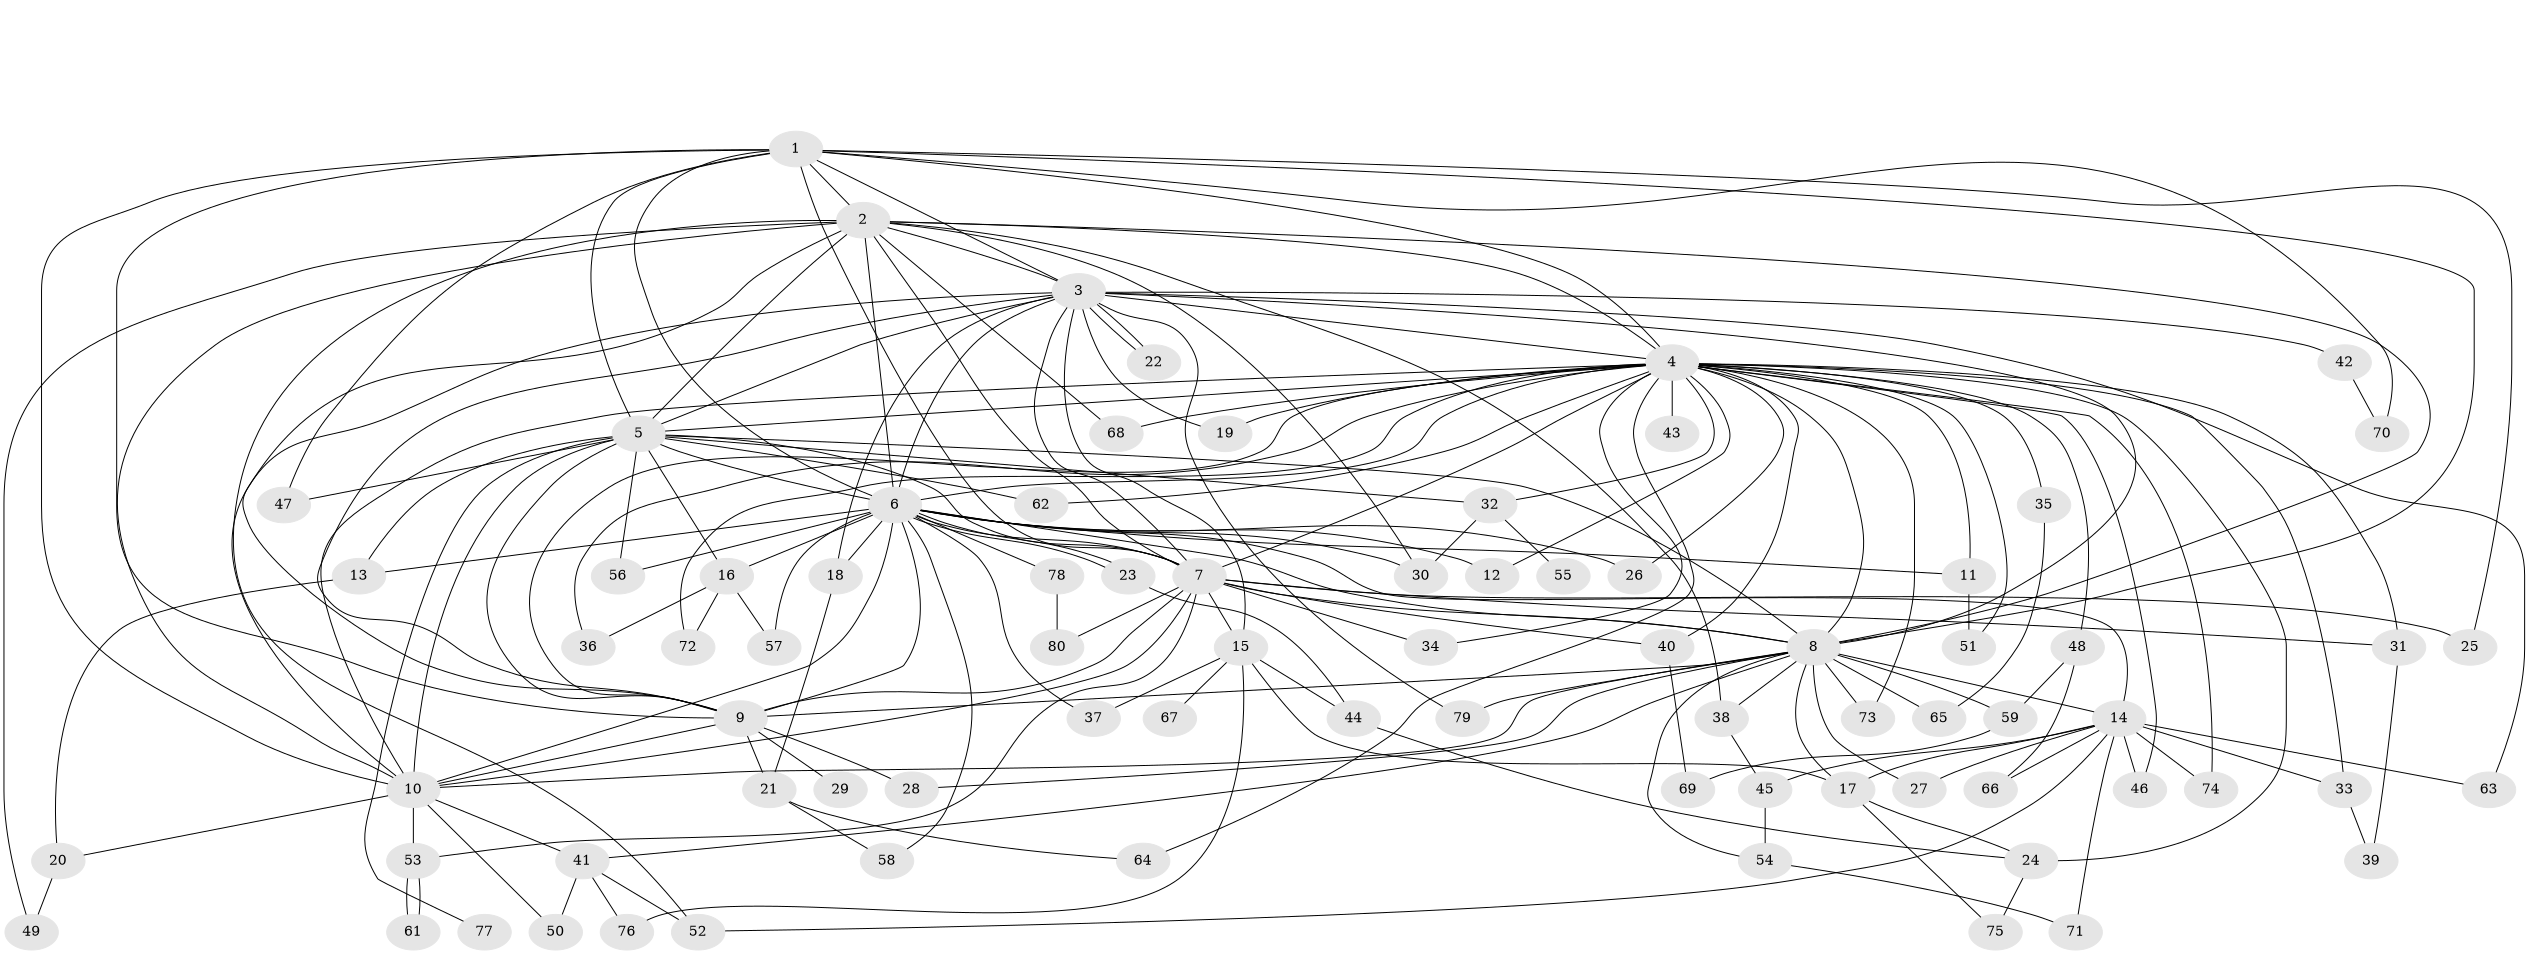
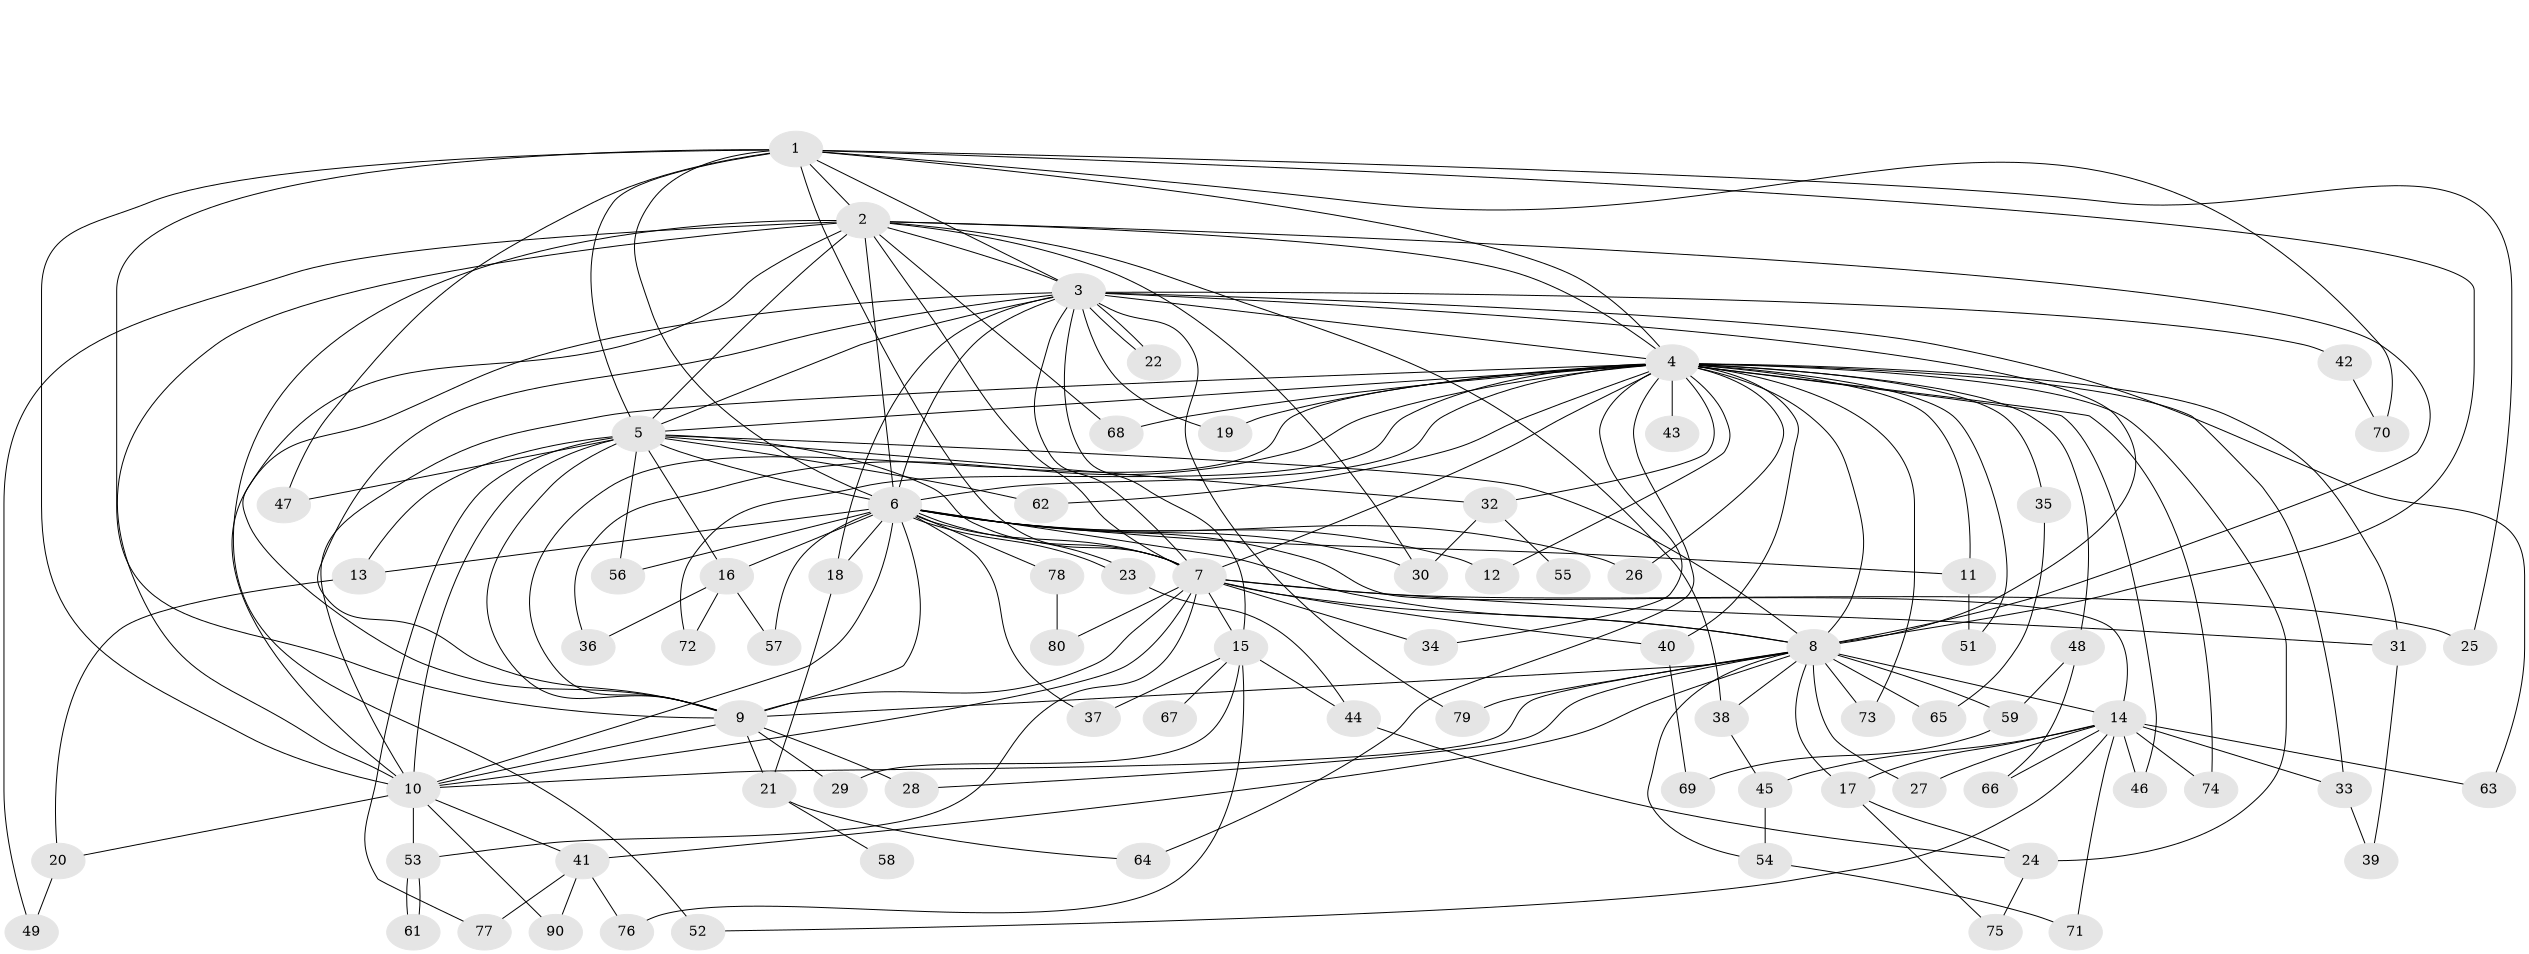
  graph {
    node [color=gray90 style=filled]
    1
    2
    3
    4
    5
    6
    7
    8
    9
    10
    25
    47
    70
    30
    38
    49
    52
    68
    15
    18
    19
    22
    42
    63
    79
    11
    12
    24
    26
    31
    32
    33
    34
    35
    36
    40
    43
    46
    48
    51
    62
    64
    72
    73
    74
    13
    16
    56
    77
    14
    23
    37
    57
    58
    78
    53
    80
    17
    27
    28
    41
    54
    59
    65
    21
    29
    20
-   50
+   50 [label=90]
    45
    44
    67
    76
    75
    39
    55
    69
    66
    71
    61
    1 -- 2
    1 -- 3
    1 -- 4
    1 -- 5
    1 -- 6
    1 -- 7
    1 -- 8
    1 -- 9
    1 -- 10
    1 -- 25
    1 -- 47
    1 -- 70
    2 -- 3
    2 -- 4
    2 -- 5
    2 -- 6
    2 -- 7
    2 -- 8
    2 -- 9
    2 -- 10
    2 -- 30
    2 -- 38
    2 -- 49
    2 -- 52
    2 -- 68
    3 -- 4
    3 -- 5
    3 -- 6
    3 -- 7
    3 -- 8
    3 -- 9
    3 -- 10
    3 -- 15
    3 -- 18
    3 -- 19
    3 -- 22
    3 -- 22
    3 -- 42
    3 -- 63
    3 -- 79
    4 -- 5
    4 -- 6
    4 -- 7
    4 -- 8
    4 -- 9
    4 -- 10
    4 -- 68
    4 -- 19
    4 -- 11
    4 -- 12
    4 -- 24
    4 -- 26
    4 -- 31
    4 -- 32
    4 -- 33
    4 -- 34
    4 -- 35
    4 -- 36
    4 -- 40
    4 -- 43
    4 -- 46
    4 -- 48
    4 -- 51
    4 -- 62
    4 -- 64
    4 -- 72
    4 -- 73
    4 -- 74
    5 -- 6
    5 -- 7
    5 -- 8
    5 -- 9
    5 -- 10
    5 -- 47
    5 -- 32
    5 -- 62
    5 -- 13
    5 -- 16
    5 -- 56
    5 -- 77
    6 -- 7
    6 -- 8
    6 -- 9
    6 -- 10
    6 -- 30
    6 -- 18
    6 -- 11
    6 -- 12
    6 -- 26
    6 -- 13
    6 -- 16
    6 -- 56
    6 -- 14
    6 -- 23
    6 -- 23
    6 -- 37
    6 -- 57
-   6 -- 58
    6 -- 78
    7 -- 8
    7 -- 9
    7 -- 10
    7 -- 25
    7 -- 15
    7 -- 31
    7 -- 34
    7 -- 40
    7 -- 53
    7 -- 80
    8 -- 9
    8 -- 10
    8 -- 38
    8 -- 79
    8 -- 73
    8 -- 14
    8 -- 17
    8 -- 27
    8 -- 28
    8 -- 41
    8 -- 54
    8 -- 59
    8 -- 65
    9 -- 10
    9 -- 28
    9 -- 21
    9 -- 29
    10 -- 53
    10 -- 41
    10 -- 20
    10 -- 50
    38 -- 45
    15 -- 37
-   15 -- 17
+   15 -- 29
    15 -- 44
    15 -- 67
    15 -- 76
    18 -- 21
    42 -- 70
    11 -- 51
    24 -- 75
    31 -- 39
    32 -- 30
    32 -- 55
    33 -- 39
    35 -- 65
    40 -- 69
    48 -- 59
    48 -- 66
    13 -- 20
    16 -- 36
    16 -- 72
    16 -- 57
    14 -- 52
    14 -- 63
    14 -- 33
    14 -- 46
    14 -- 74
    14 -- 17
    14 -- 27
    14 -- 45
    14 -- 66
    14 -- 71
    23 -- 44
    78 -- 80
    53 -- 61
    53 -- 61
    17 -- 24
    17 -- 75
-   41 -- 52
+   41 -- 77
    41 -- 50
    41 -- 76
    54 -- 71
    59 -- 69
    21 -- 64
    21 -- 58
    20 -- 49
    45 -- 54
    44 -- 24
  }
